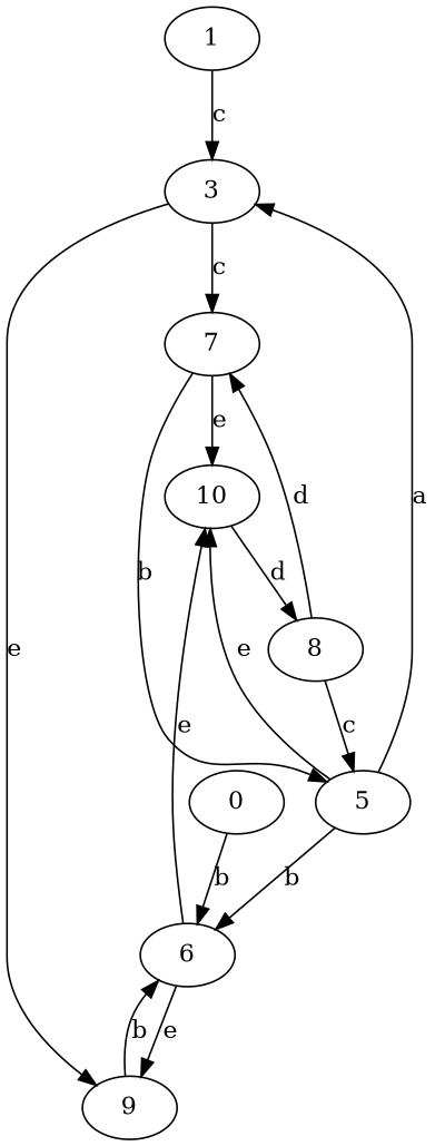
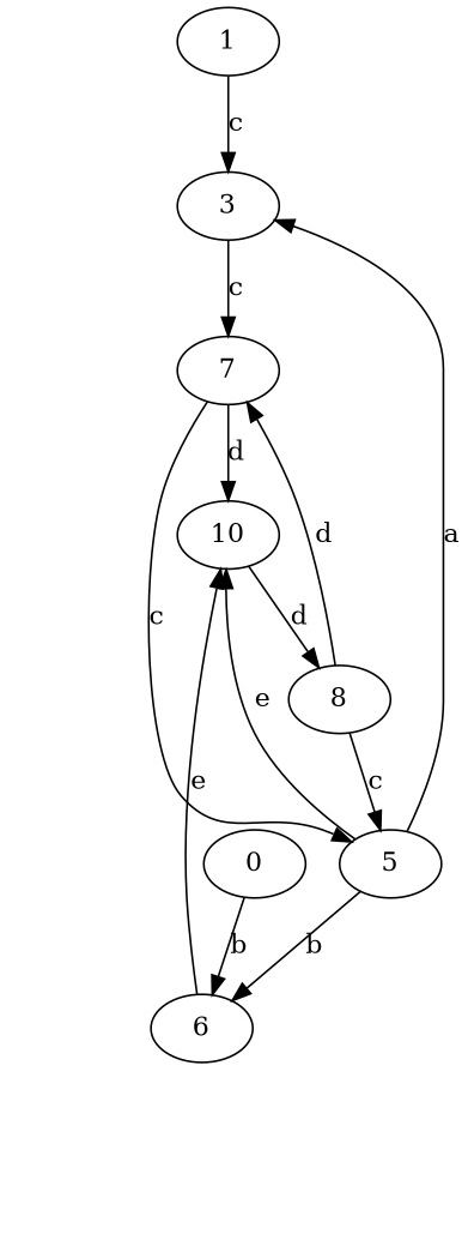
  strict digraph {
    3
    7
-   9
    n4 [label=6]
    10
    0
    5
    8
    1
    3 -> 7 [label=c]
-   3 -> 9 [label=e]
-   7 -> 10 [label=e]
-   7 -> 5 [label=b]
-   9 -> n4 [label=b]
-   n4 -> 9 [label=e]
+   7 -> 10 [label=d]
+   7 -> 5 [label=c]
    n4 -> 10 [label=e]
    10 -> 8 [label=d]
    0 -> n4 [label=b]
    5 -> 3 [label=a]
    5 -> n4 [label=b]
    5 -> 10 [label=e]
    8 -> 7 [label=d]
    8 -> 5 [label=c]
    1 -> 3 [label=c]
  }
